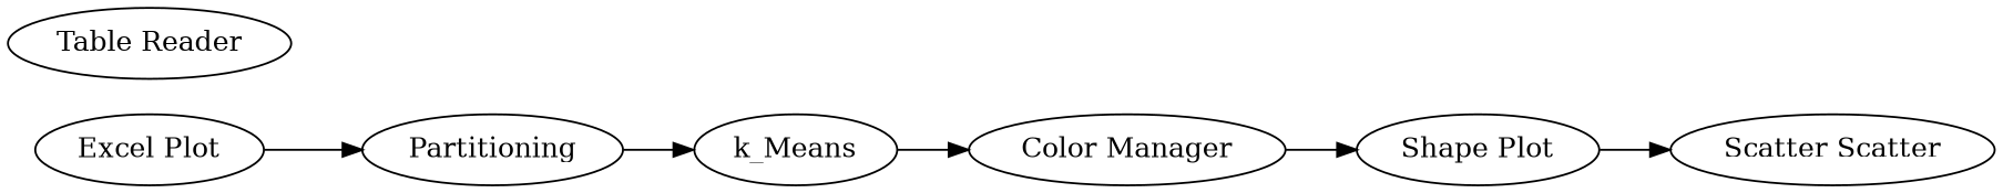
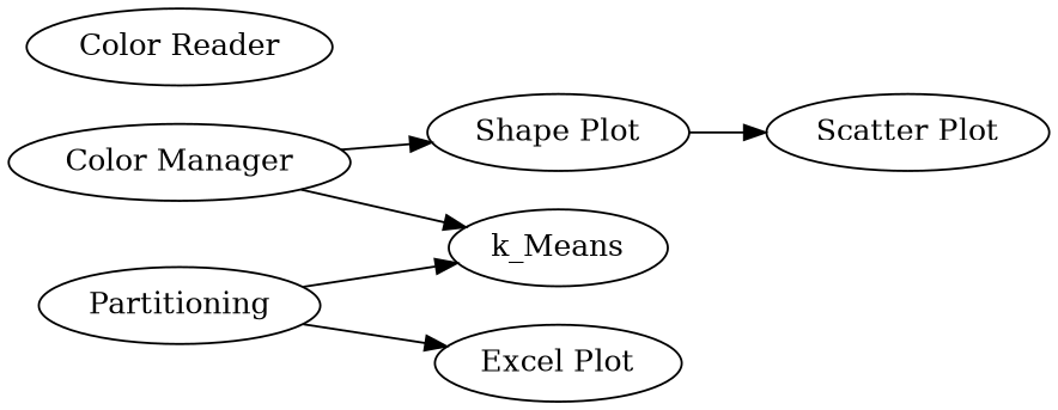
  digraph {
    rankdir=LR
    n1 [label=k_Means]
    n2 [label="Color Manager"]
    n3 [label="Shape Plot"]
-   n4 [label="Scatter Scatter"]
+   n4 [label="Scatter Plot"]
    n5 [label=Partitioning]
-   n6 [label="Table Reader"]
+   n6 [label="Color Reader"]
    n7 [label="Excel Plot"]
-   n1 -> n2
+   n2 -> n1
    n2 -> n3
    n3 -> n4
    n5 -> n1
-   n7 -> n5
+   n5 -> n7
  }
